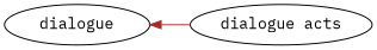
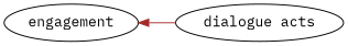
  digraph {
    rankdir=RL
    splines=true
    fontname="IBM Plex Mono"
    node [fontname="IBM Plex Mono"]
    "dialogue acts"
-   engagement [label=dialogue]
+   engagement
    subgraph sub_1 {
      rank=same
      "dialogue acts"
    }
    subgraph sub_2 {
      rank=same
      engagement
    }
    "dialogue acts" -> engagement [color=brown fontname="IBM Plex Mono"]
  }
